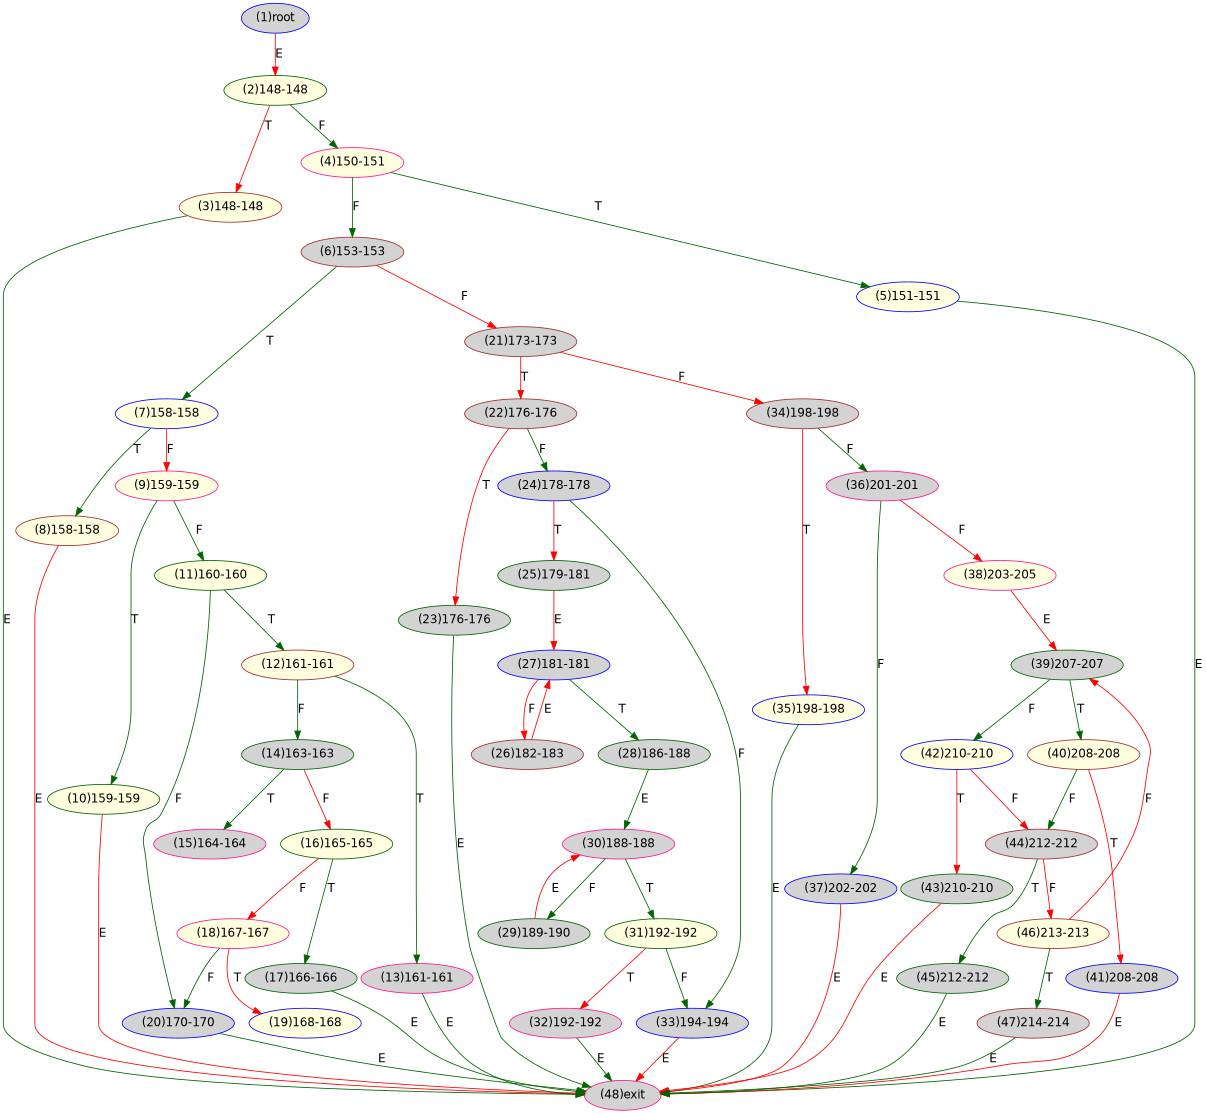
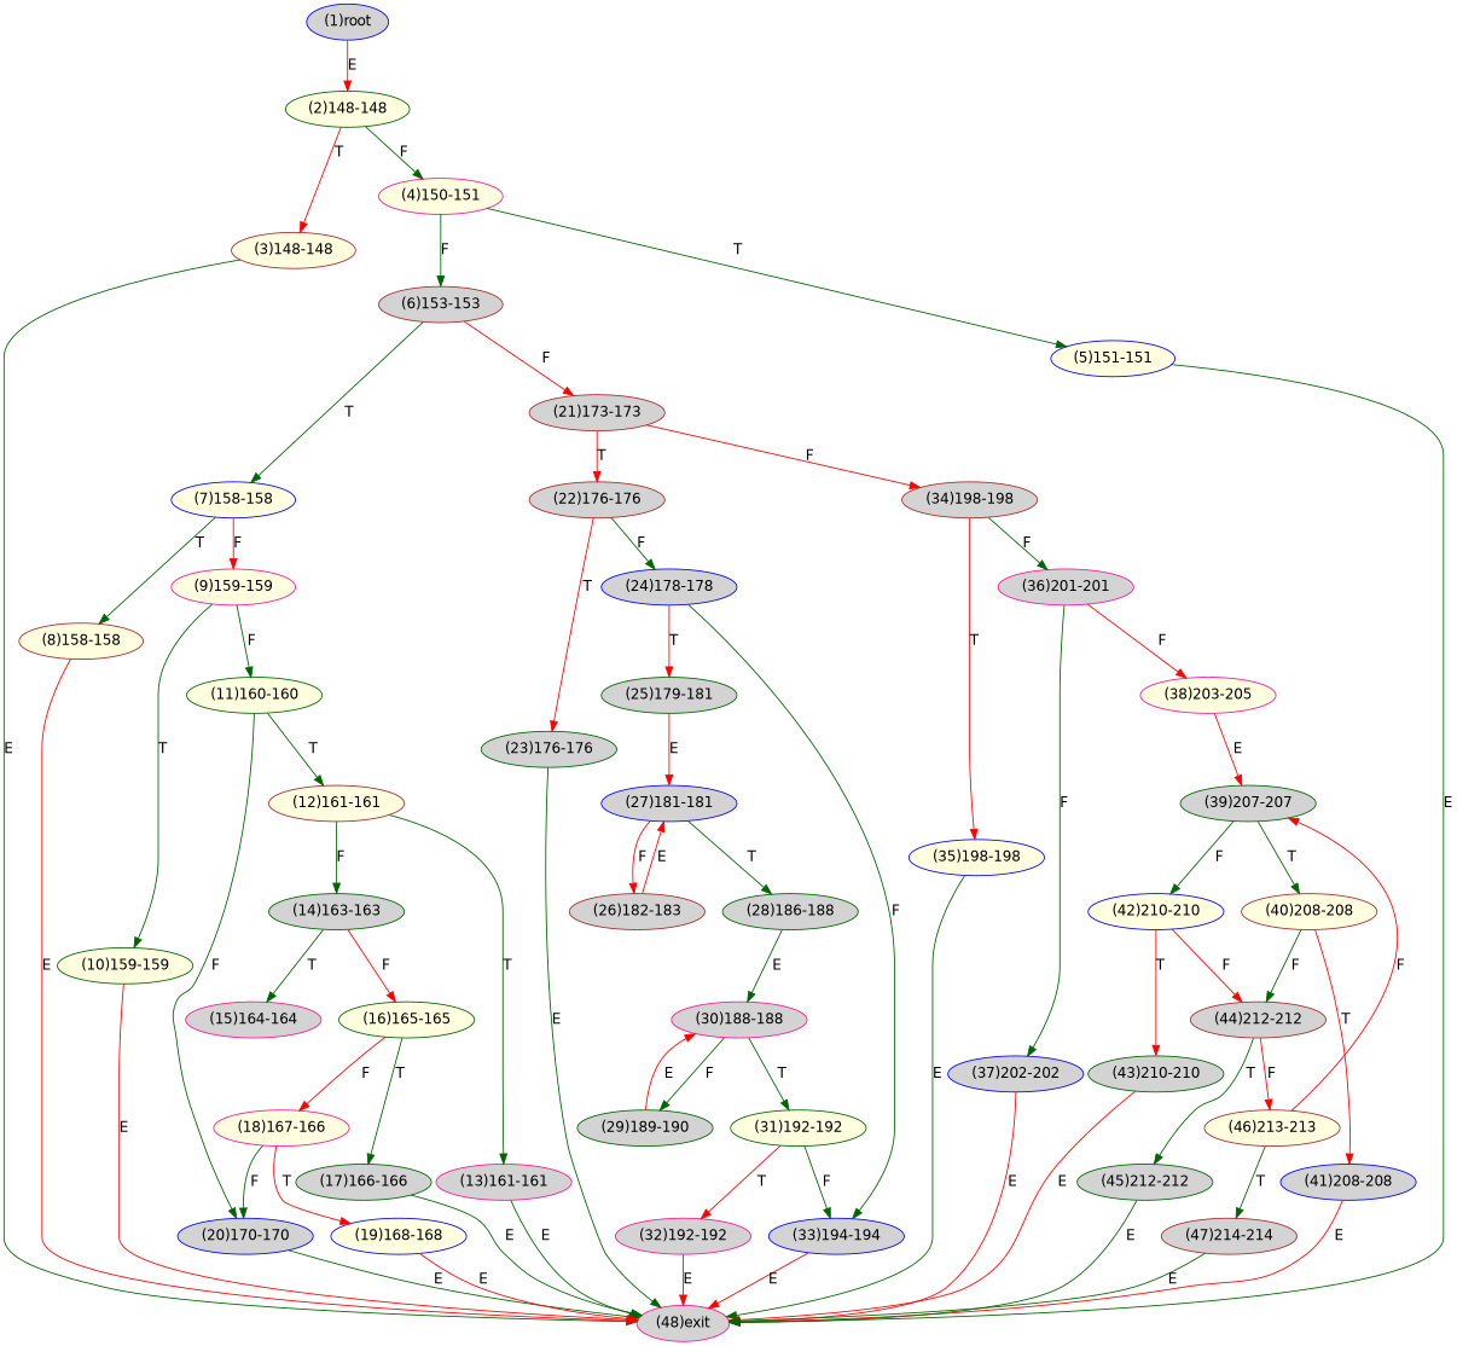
  digraph {
    fontname="DejaVu Sans"
    node [color=darkgreen fillcolor=lightgrey fontname="DejaVu Sans" style=filled]
    edge [color=darkgreen fontname="DejaVu Sans"]
    n1 [color=blue label="(1)root"]
    n2 [fillcolor=lightyellow label="(2)148-148"]
    n3 [color=brown fillcolor=lightyellow label="(3)148-148"]
    n4 [color=deeppink fillcolor=lightyellow label="(4)150-151"]
    n5 [color=deeppink label="(48)exit"]
    n6 [color=blue fillcolor=lightyellow label="(5)151-151"]
    n7 [color=brown label="(6)153-153"]
    n8 [color=blue fillcolor=lightyellow label="(7)158-158"]
    n9 [color=brown label="(21)173-173"]
    n10 [color=brown fillcolor=lightyellow label="(8)158-158"]
    n11 [color=deeppink fillcolor=lightyellow label="(9)159-159"]
    n12 [color=brown label="(22)176-176"]
    n13 [color=brown label="(34)198-198"]
    n14 [fillcolor=lightyellow label="(10)159-159"]
    n15 [fillcolor=lightyellow label="(11)160-160"]
    n16 [color=brown fillcolor=lightyellow label="(12)161-161"]
    n17 [color=blue label="(20)170-170"]
    n18 [color=deeppink label="(13)161-161"]
    n19 [label="(14)163-163"]
    n20 [color=deeppink label="(15)164-164"]
    n21 [fillcolor=lightyellow label="(16)165-165"]
    n22 [label="(17)166-166"]
-   n23 [color=deeppink fillcolor=lightyellow label="(18)167-167"]
+   n23 [color=deeppink fillcolor=lightyellow label="(18)167-166"]
    n24 [color=blue fillcolor=lightyellow label="(19)168-168"]
    n25 [label="(23)176-176"]
    n26 [color=blue label="(24)178-178"]
    n27 [color=blue fillcolor=lightyellow label="(35)198-198"]
    n28 [color=deeppink label="(36)201-201"]
    n29 [label="(25)179-181"]
    n30 [color=blue label="(33)194-194"]
    n31 [color=blue label="(27)181-181"]
    n32 [color=brown label="(26)182-183"]
    n33 [label="(28)186-188"]
    n34 [color=deeppink label="(30)188-188"]
    n35 [label="(29)189-190"]
    n36 [fillcolor=lightyellow label="(31)192-192"]
    n37 [color=deeppink label="(32)192-192"]
    n38 [color=deeppink fillcolor=lightyellow label="(38)203-205"]
    n39 [color=blue label="(37)202-202"]
    n40 [label="(39)207-207"]
    n41 [color=blue fillcolor=lightyellow label="(42)210-210"]
    n42 [color=brown fillcolor=lightyellow label="(40)208-208"]
    n43 [label="(43)210-210"]
    n44 [color=brown label="(44)212-212"]
    n45 [color=blue label="(41)208-208"]
    n46 [color=brown fillcolor=lightyellow label="(46)213-213"]
    n47 [label="(45)212-212"]
    n48 [color=brown label="(47)214-214"]
    n1 -> n2 [color=red label=E]
    n2 -> n3 [color=red label=T]
    n2 -> n4 [label=F]
    n3 -> n5 [label=E]
    n4 -> n6 [label=T]
    n4 -> n7 [label=F]
    n6 -> n5 [label=E]
    n7 -> n8 [label=T]
    n7 -> n9 [color=red label=F]
    n8 -> n10 [label=T]
    n8 -> n11 [color=red label=F]
    n9 -> n12 [color=red label=T]
    n9 -> n13 [color=red label=F]
    n10 -> n5 [color=red label=E]
    n11 -> n14 [label=T]
    n11 -> n15 [label=F]
    n12 -> n25 [color=red label=T]
    n12 -> n26 [label=F]
    n13 -> n27 [color=red label=T]
    n13 -> n28 [label=F]
    n14 -> n5 [color=red label=E]
    n15 -> n16 [label=T]
    n15 -> n17 [label=F]
    n16 -> n18 [label=T]
    n16 -> n19 [label=F]
    n17 -> n5 [label=E]
    n18 -> n5 [label=E]
    n19 -> n20 [label=T]
    n19 -> n21 [color=red label=F]
    n21 -> n22 [label=T]
    n21 -> n23 [color=red label=F]
    n22 -> n5 [label=E]
    n23 -> n17 [label=F]
    n23 -> n24 [color=red label=T]
+   n24 -> n5 [color=red label=E]
    n25 -> n5 [label=E]
    n26 -> n29 [color=red label=T]
    n26 -> n30 [label=F]
    n27 -> n5 [label=E]
    n28 -> n38 [color=red label=F]
    n28 -> n39 [label=F]
    n29 -> n31 [color=red label=E]
    n30 -> n5 [color=red label=E]
    n31 -> n32 [color=red label=F]
    n31 -> n33 [label=T]
    n32 -> n31 [color=red label=E]
    n33 -> n34 [label=E]
    n34 -> n35 [label=F]
    n34 -> n36 [label=T]
    n35 -> n34 [color=red label=E]
    n36 -> n30 [label=F]
    n36 -> n37 [color=red label=T]
-   n37 -> n5 [label=E]
+   n37 -> n5 [color=red label=E]
    n38 -> n40 [color=red label=E]
    n39 -> n5 [color=red label=E]
    n40 -> n41 [label=F]
    n40 -> n42 [label=T]
    n41 -> n43 [color=red label=T]
    n41 -> n44 [color=red label=F]
    n42 -> n44 [label=F]
    n42 -> n45 [color=red label=T]
    n43 -> n5 [color=red label=E]
    n44 -> n46 [color=red label=F]
    n44 -> n47 [label=T]
    n45 -> n5 [color=red label=E]
    n46 -> n40 [color=red label=F]
    n46 -> n48 [label=T]
    n47 -> n5 [label=E]
    n48 -> n5 [label=E]
  }
